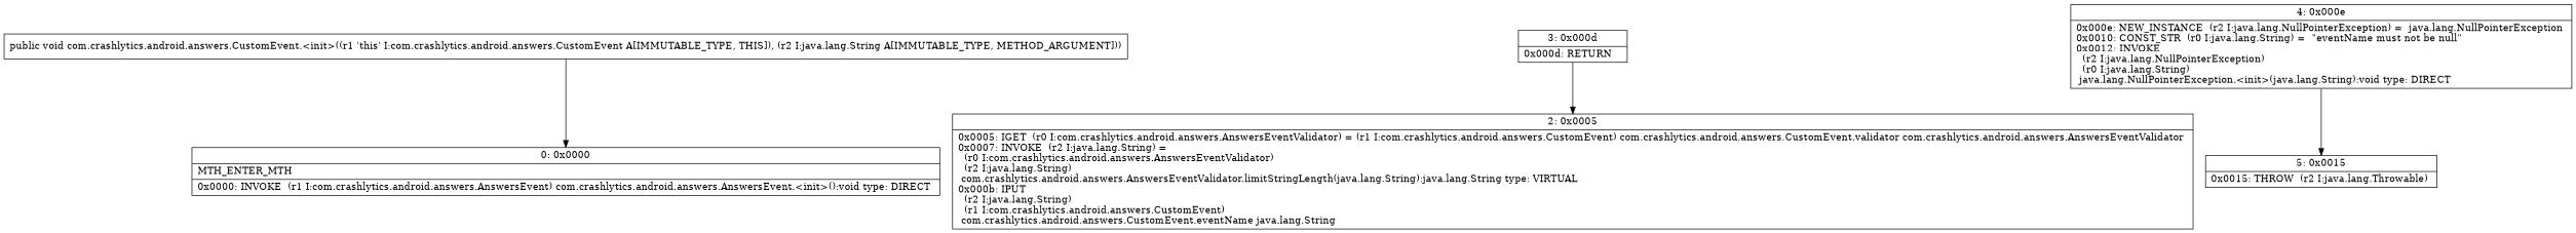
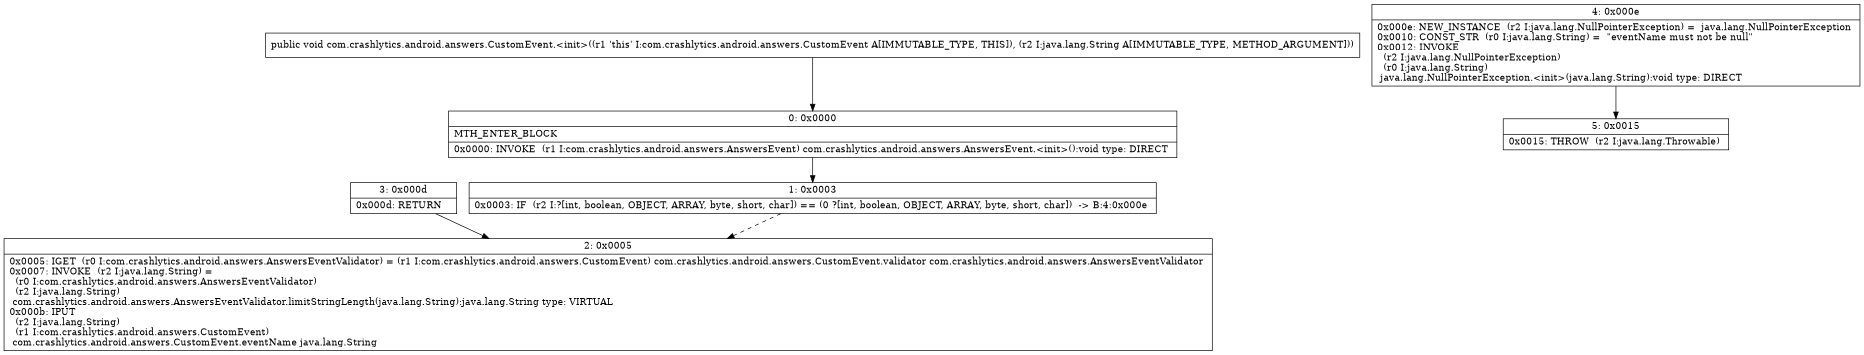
  digraph {
    node [shape=record]
-   n1 [label="{0\:\ 0x0000|MTH_ENTER_MTH\l|0x0000: INVOKE  (r1 I:com.crashlytics.android.answers.AnswersEvent) com.crashlytics.android.answers.AnswersEvent.\<init\>():void type: DIRECT \l}"]
+   n1 [label="{0\:\ 0x0000|MTH_ENTER_BLOCK\l|0x0000: INVOKE  (r1 I:com.crashlytics.android.answers.AnswersEvent) com.crashlytics.android.answers.AnswersEvent.\<init\>():void type: DIRECT \l}"]
+   n2 [label="{1\:\ 0x0003|0x0003: IF  (r2 I:?[int, boolean, OBJECT, ARRAY, byte, short, char]) == (0 ?[int, boolean, OBJECT, ARRAY, byte, short, char])  \-\> B:4:0x000e \l}"]
    n3 [label="{2\:\ 0x0005|0x0005: IGET  (r0 I:com.crashlytics.android.answers.AnswersEventValidator) = (r1 I:com.crashlytics.android.answers.CustomEvent) com.crashlytics.android.answers.CustomEvent.validator com.crashlytics.android.answers.AnswersEventValidator \l0x0007: INVOKE  (r2 I:java.lang.String) = \l  (r0 I:com.crashlytics.android.answers.AnswersEventValidator)\l  (r2 I:java.lang.String)\l com.crashlytics.android.answers.AnswersEventValidator.limitStringLength(java.lang.String):java.lang.String type: VIRTUAL \l0x000b: IPUT  \l  (r2 I:java.lang.String)\l  (r1 I:com.crashlytics.android.answers.CustomEvent)\l com.crashlytics.android.answers.CustomEvent.eventName java.lang.String \l}"]
    n4 [label="{4\:\ 0x000e|0x000e: NEW_INSTANCE  (r2 I:java.lang.NullPointerException) =  java.lang.NullPointerException \l0x0010: CONST_STR  (r0 I:java.lang.String) =  \"eventName must not be null\" \l0x0012: INVOKE  \l  (r2 I:java.lang.NullPointerException)\l  (r0 I:java.lang.String)\l java.lang.NullPointerException.\<init\>(java.lang.String):void type: DIRECT \l}"]
    n5 [label="{5\:\ 0x0015|0x0015: THROW  (r2 I:java.lang.Throwable) \l}"]
    n6 [label="{3\:\ 0x000d|0x000d: RETURN   \l}"]
    n7 [label="{public void com.crashlytics.android.answers.CustomEvent.\<init\>((r1 'this' I:com.crashlytics.android.answers.CustomEvent A[IMMUTABLE_TYPE, THIS]), (r2 I:java.lang.String A[IMMUTABLE_TYPE, METHOD_ARGUMENT])) }"]
+   n1 -> n2
+   n2 -> n3 [style=dashed]
    n4 -> n5
    n6 -> n3
    n7 -> n1
  }
